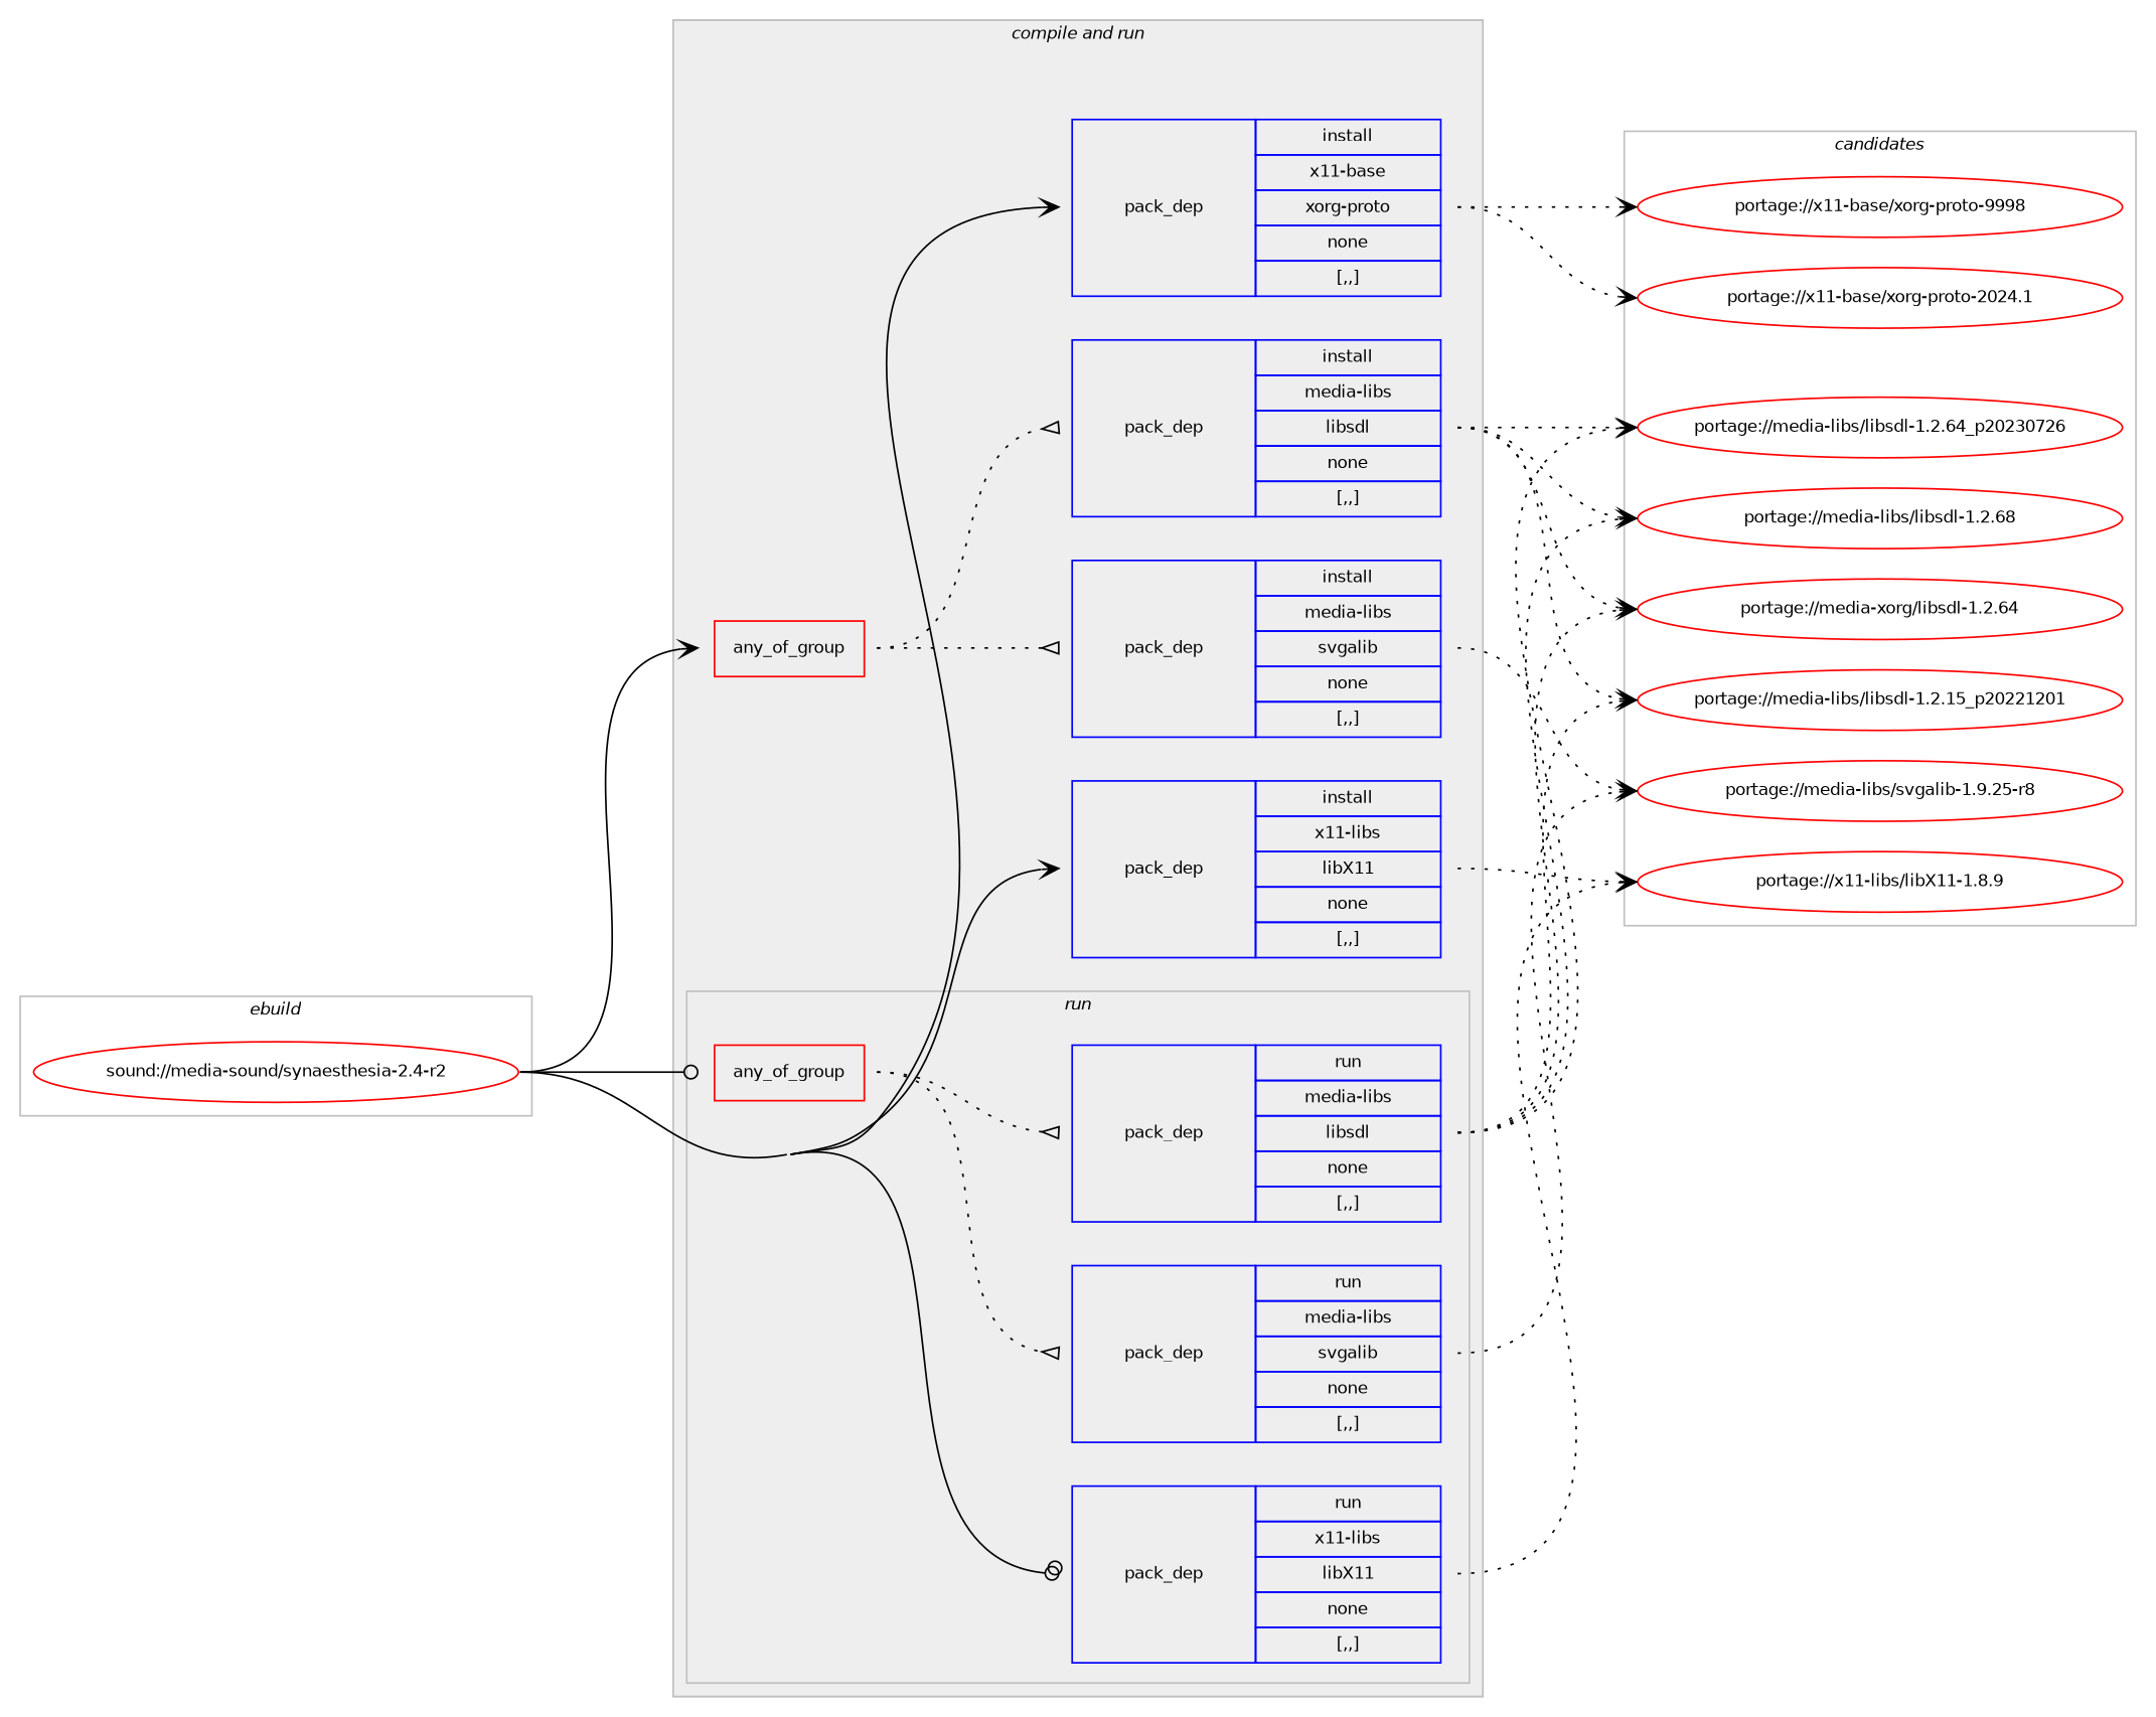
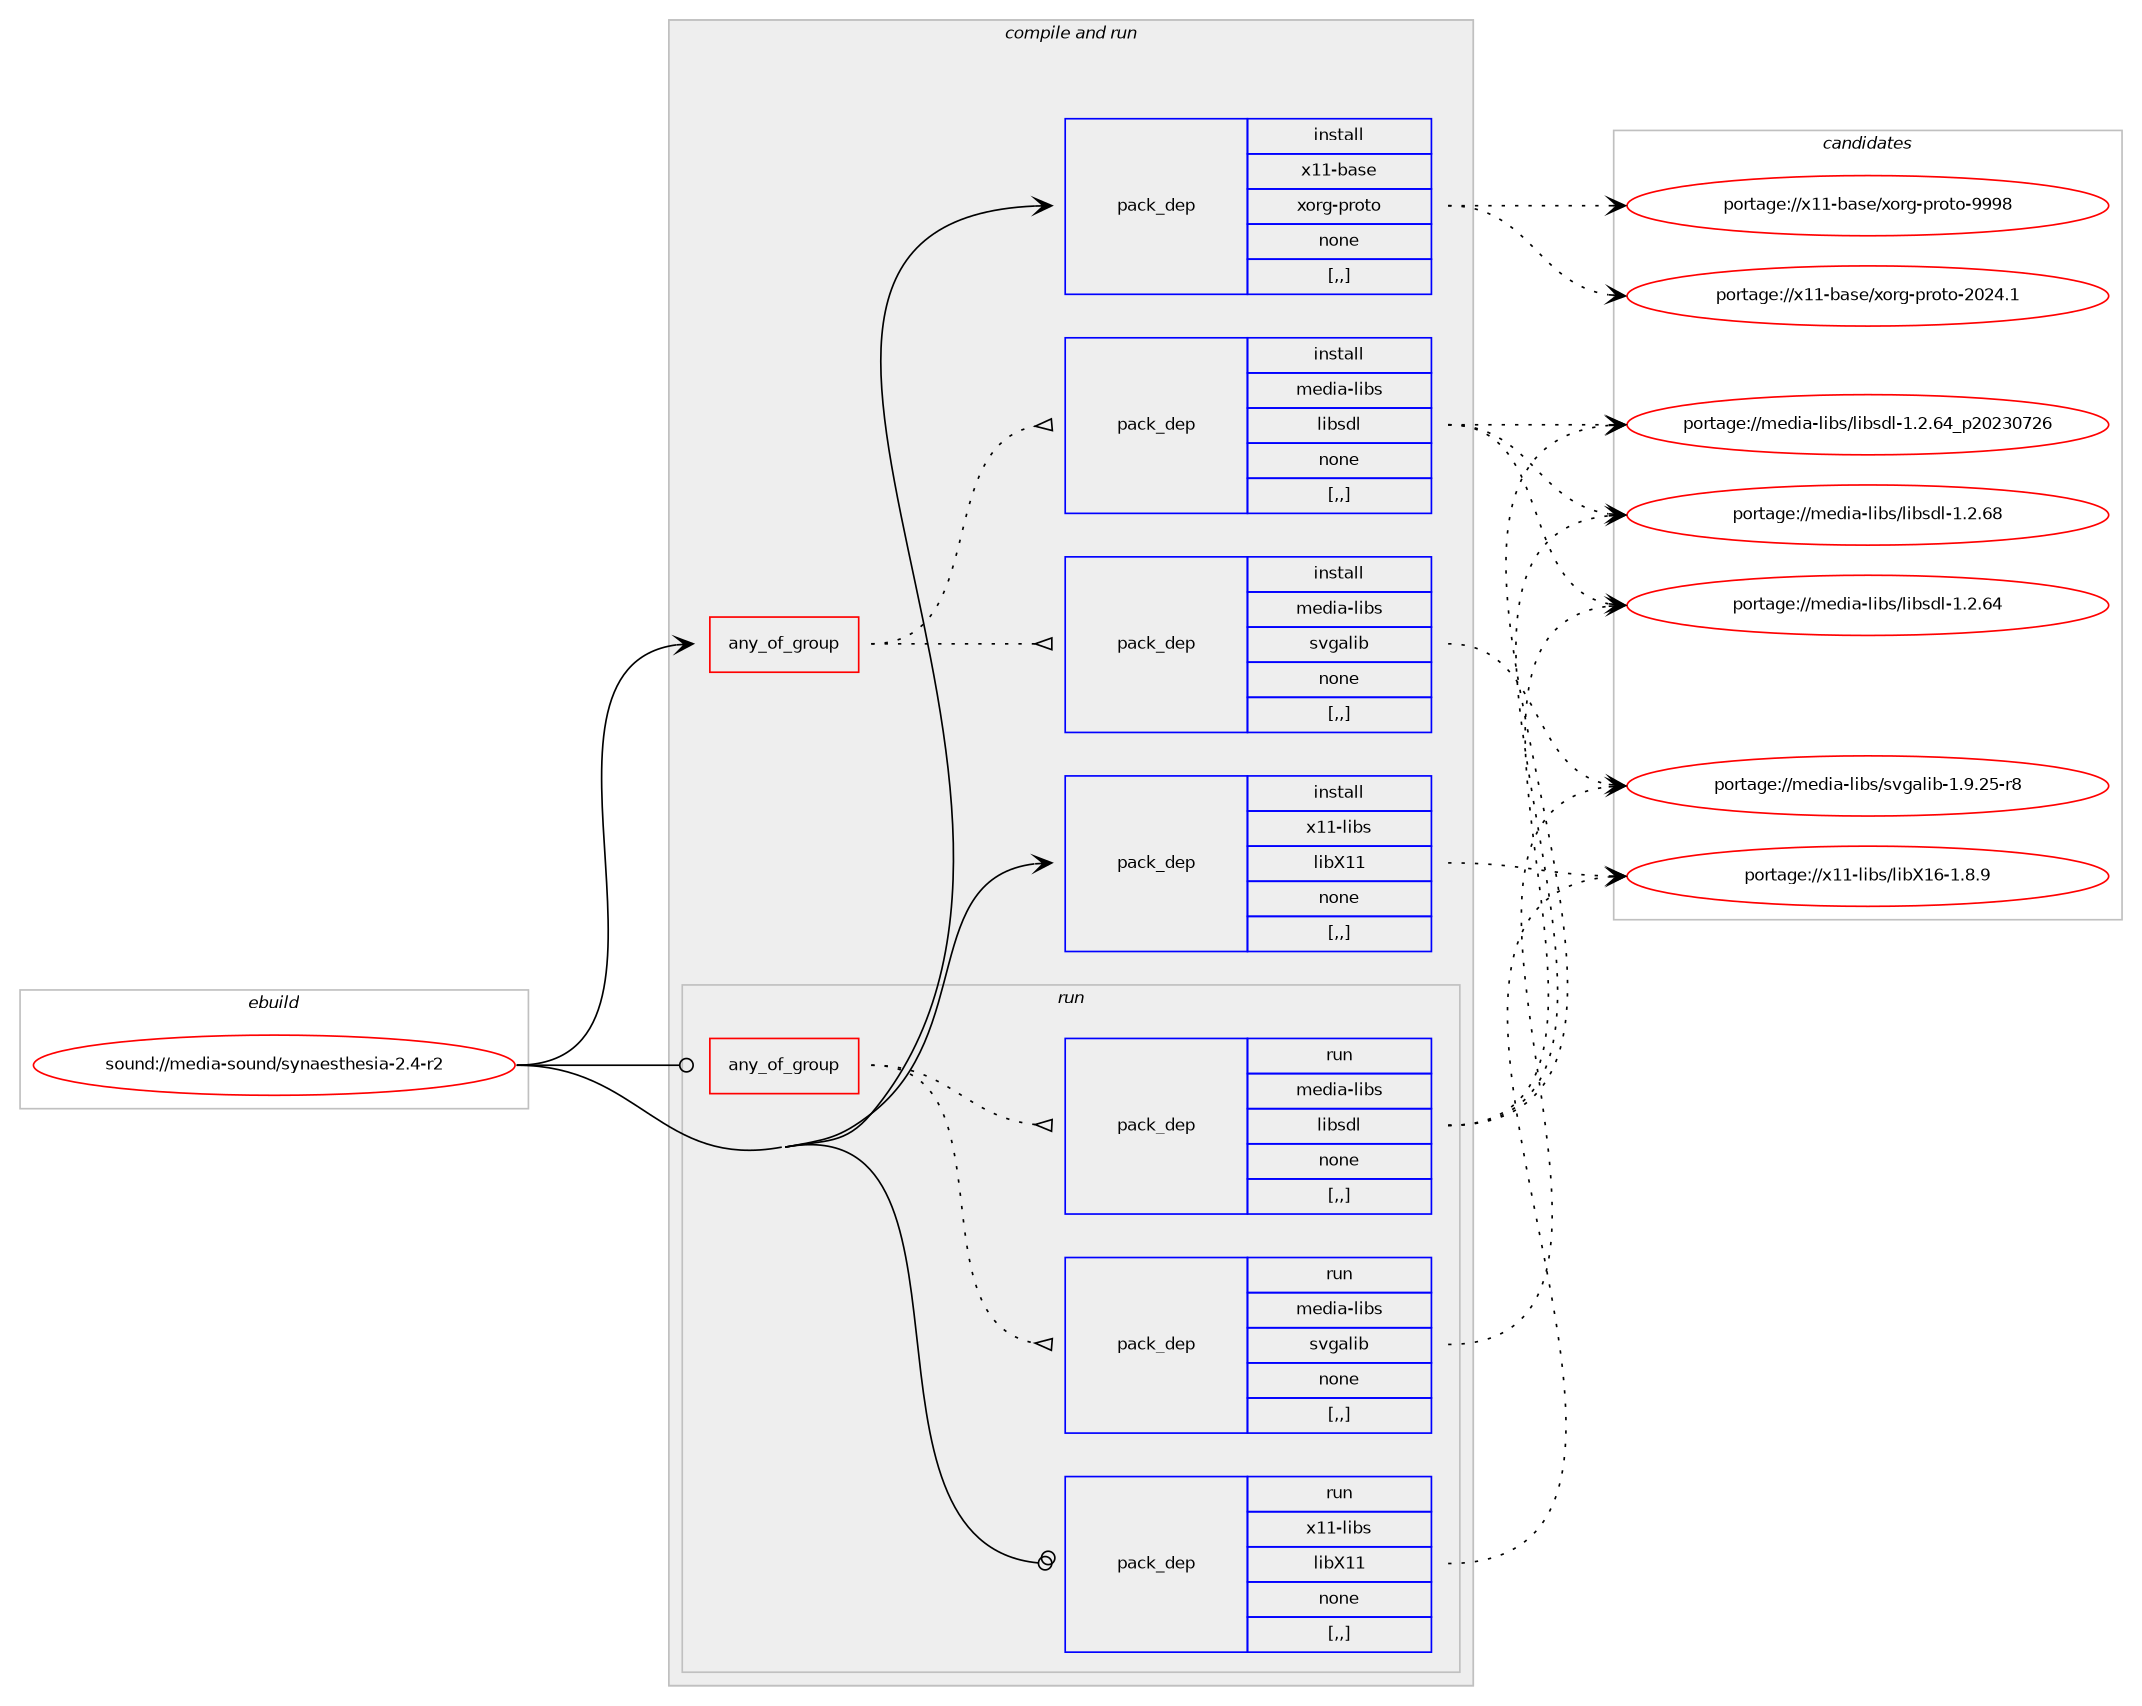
  digraph {
    compound=true
    concentrate=true
    fontname=Helvetica
    fontsize=10
    newrank=true
    rankdir=LR
    ranksep=1.5
    node [color=red fontname=Helvetica fontsize=10]
    edge [arrowhead=vee headport=w style=dotted tailport=e weight=100]
    n1 [label="sound://media-sound/synaesthesia-2.4-r2" width=4]
    n2 [color=blue label=<<TABLE BORDER="0" CELLBORDER="1" CELLSPACING="0" CELLPADDING="4" WIDTH="220"><TR><TD ROWSPAN="6" CELLPADDING="30">pack_dep</TD></TR><TR><TD WIDTH="110">install</TD></TR><TR><TD>media-libs</TD></TR><TR><TD>libsdl</TD></TR><TR><TD>none</TD></TR><TR><TD>[,,]</TD></TR></TABLE>> shape=none]
    n3 [color=blue label=<<TABLE BORDER="0" CELLBORDER="1" CELLSPACING="0" CELLPADDING="4" WIDTH="220"><TR><TD ROWSPAN="6" CELLPADDING="30">pack_dep</TD></TR><TR><TD WIDTH="110">install</TD></TR><TR><TD>media-libs</TD></TR><TR><TD>svgalib</TD></TR><TR><TD>none</TD></TR><TR><TD>[,,]</TD></TR></TABLE>> shape=none]
    n4 [label=<<TABLE BORDER="0" CELLBORDER="1" CELLSPACING="0" CELLPADDING="4"><TR><TD CELLPADDING="10">any_of_group</TD></TR></TABLE>> shape=none]
    n5 [color=blue label=<<TABLE BORDER="0" CELLBORDER="1" CELLSPACING="0" CELLPADDING="4" WIDTH="220"><TR><TD ROWSPAN="6" CELLPADDING="30">pack_dep</TD></TR><TR><TD WIDTH="110">install</TD></TR><TR><TD>x11-base</TD></TR><TR><TD>xorg-proto</TD></TR><TR><TD>none</TD></TR><TR><TD>[,,]</TD></TR></TABLE>> shape=none]
    n6 [color=blue label=<<TABLE BORDER="0" CELLBORDER="1" CELLSPACING="0" CELLPADDING="4" WIDTH="220"><TR><TD ROWSPAN="6" CELLPADDING="30">pack_dep</TD></TR><TR><TD WIDTH="110">install</TD></TR><TR><TD>x11-libs</TD></TR><TR><TD>libX11</TD></TR><TR><TD>none</TD></TR><TR><TD>[,,]</TD></TR></TABLE>> shape=none]
    n7 [color=blue label=<<TABLE BORDER="0" CELLBORDER="1" CELLSPACING="0" CELLPADDING="4" WIDTH="220"><TR><TD ROWSPAN="6" CELLPADDING="30">pack_dep</TD></TR><TR><TD WIDTH="110">run</TD></TR><TR><TD>media-libs</TD></TR><TR><TD>libsdl</TD></TR><TR><TD>none</TD></TR><TR><TD>[,,]</TD></TR></TABLE>> shape=none]
    n8 [color=blue label=<<TABLE BORDER="0" CELLBORDER="1" CELLSPACING="0" CELLPADDING="4" WIDTH="220"><TR><TD ROWSPAN="6" CELLPADDING="30">pack_dep</TD></TR><TR><TD WIDTH="110">run</TD></TR><TR><TD>media-libs</TD></TR><TR><TD>svgalib</TD></TR><TR><TD>none</TD></TR><TR><TD>[,,]</TD></TR></TABLE>> shape=none]
    n9 [label=<<TABLE BORDER="0" CELLBORDER="1" CELLSPACING="0" CELLPADDING="4"><TR><TD CELLPADDING="10">any_of_group</TD></TR></TABLE>> shape=none]
    n10 [color=blue label=<<TABLE BORDER="0" CELLBORDER="1" CELLSPACING="0" CELLPADDING="4" WIDTH="220"><TR><TD ROWSPAN="6" CELLPADDING="30">pack_dep</TD></TR><TR><TD WIDTH="110">run</TD></TR><TR><TD>x11-libs</TD></TR><TR><TD>libX11</TD></TR><TR><TD>none</TD></TR><TR><TD>[,,]</TD></TR></TABLE>> shape=none]
    n11 [label="portage://media-libs/libsdl-1.2.68" width=4]
    n12 [label="portage://media-libs/libsdl-1.2.64_p20230726" width=4]
-   n13 [label="portage://media-xorg/libsdl-1.2.64" width=4]
-   n14 [label="portage://media-libs/libsdl-1.2.15_p20221201" width=4]
+   n13 [label="portage://media-libs/libsdl-1.2.64" width=4]
    n15 [label="portage://media-libs/svgalib-1.9.25-r8" width=4]
    n16 [label="portage://x11-base/xorg-proto-9998" width=4]
    n17 [label="portage://x11-base/xorg-proto-2024.1" width=4]
-   n18 [label="portage://x11-libs/libX11-1.8.9" width=4]
+   n18 [label="portage://x11-libs/libX16-1.8.9" width=4]
    subgraph cluster_1 {
      color=gray
      label=<<i>ebuild</i>>
      n1
    }
    subgraph cluster_2 {
      color=gray
      label=<<i>dependencies</i>>
      subgraph cluster_3 {
        color=gray
        fillcolor="#eeeeee"
        label=<<i>compile</i>>
        style=filled
        subgraph sub_4 {
          color=gray
          fillcolor="#eeeeee"
          label=<<i>compile</i>>
          style=filled
          n4
          subgraph sub_5 {
            color=gray
            fillcolor="#eeeeee"
            label=<<i>compile</i>>
            style=filled
            n2
          }
          subgraph sub_6 {
            color=gray
            fillcolor="#eeeeee"
            label=<<i>compile</i>>
            style=filled
            n3
          }
        }
        subgraph sub_7 {
          color=gray
          fillcolor="#eeeeee"
          label=<<i>compile</i>>
          style=filled
          n5
        }
        subgraph sub_8 {
          color=gray
          fillcolor="#eeeeee"
          label=<<i>compile</i>>
          style=filled
          n6
        }
      }
      subgraph cluster_9 {
        color=gray
        fillcolor="#eeeeee"
        label=<<i>compile and run</i>>
        style=filled
      }
      subgraph cluster_10 {
        color=gray
        fillcolor="#eeeeee"
        label=<<i>run</i>>
        style=filled
        subgraph sub_11 {
          color=gray
          fillcolor="#eeeeee"
          label=<<i>run</i>>
          style=filled
          n9
          subgraph sub_12 {
            color=gray
            fillcolor="#eeeeee"
            label=<<i>run</i>>
            style=filled
            n7
          }
          subgraph sub_13 {
            color=gray
            fillcolor="#eeeeee"
            label=<<i>run</i>>
            style=filled
            n8
          }
        }
        subgraph sub_14 {
          color=gray
          fillcolor="#eeeeee"
          label=<<i>run</i>>
          style=filled
          n10
        }
      }
    }
    subgraph cluster_15 {
      color=gray
      label=<<i>candidates</i>>
      rank=same
      subgraph sub_16 {
        color=black
        label=<<i>candidates</i>>
        nodesep=1
        rank=same
        n11
        n12
        n13
-       n14
      }
      subgraph sub_17 {
        color=black
        label=<<i>candidates</i>>
        nodesep=1
        rank=same
        n15
      }
      subgraph sub_18 {
        color=black
        label=<<i>candidates</i>>
        nodesep=1
        rank=same
        n16
        n17
      }
      subgraph sub_19 {
        color=black
        label=<<i>candidates</i>>
        nodesep=1
        rank=same
        n18
      }
      subgraph sub_20 {
        color=black
        label=<<i>candidates</i>>
        nodesep=1
        rank=same
        n11
        n12
        n13
-       n14
      }
      subgraph sub_21 {
        color=black
        label=<<i>candidates</i>>
        nodesep=1
        rank=same
        n15
      }
      subgraph sub_22 {
        color=black
        label=<<i>candidates</i>>
        nodesep=1
        rank=same
        n18
      }
    }
    n1 -> n4 [style=solid weight=20]
    n1 -> n5 [style=solid weight=20]
    n1 -> n6 [style=solid weight=20]
    n1 -> n9 [arrowhead=odot style=solid weight=20]
    n1 -> n10 [arrowhead=odot style=solid weight=20]
    n2 -> n11
    n2 -> n12
    n2 -> n13
-   n2 -> n14
    n3 -> n15
    n4 -> n2 [arrowhead=oinv weight=20]
    n4 -> n3 [arrowhead=oinv weight=20]
    n5 -> n16
    n5 -> n17
    n6 -> n18
    n7 -> n11
    n7 -> n12
    n7 -> n13
-   n7 -> n14
    n8 -> n15
    n9 -> n7 [arrowhead=oinv weight=20]
    n9 -> n8 [arrowhead=oinv weight=20]
    n10 -> n18
  }
